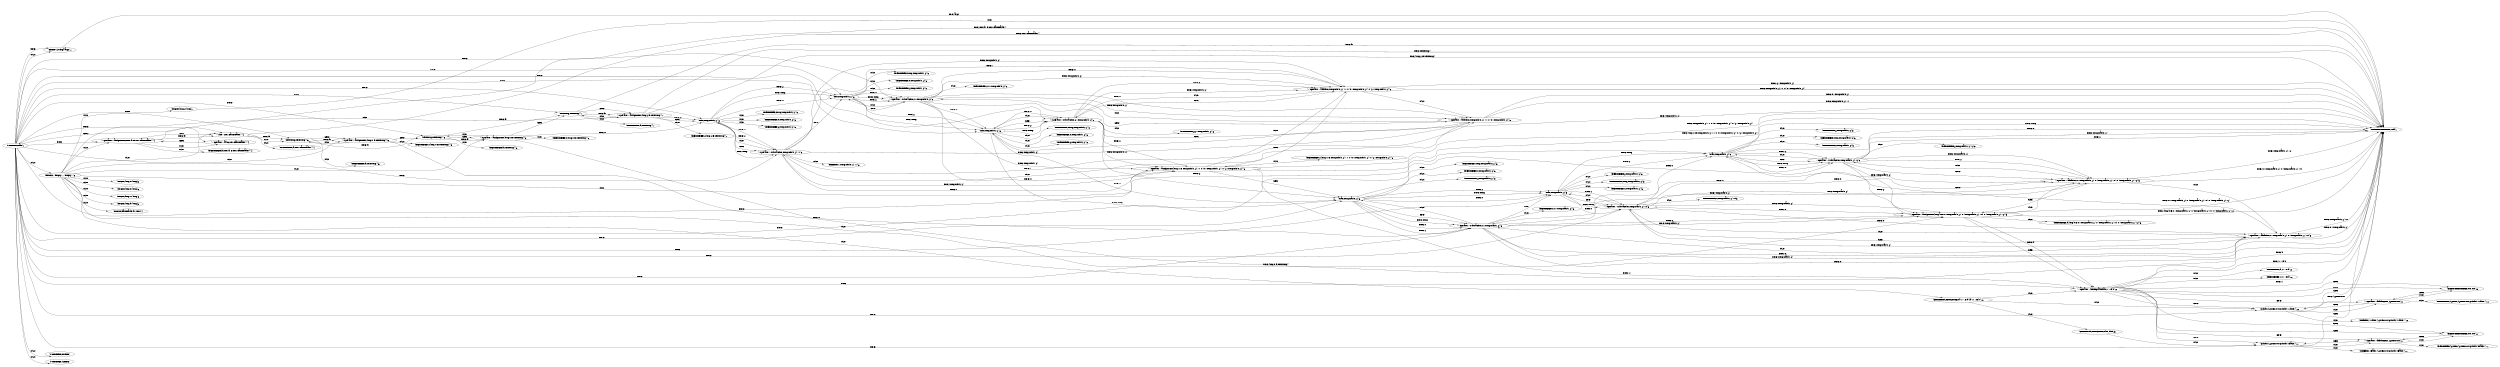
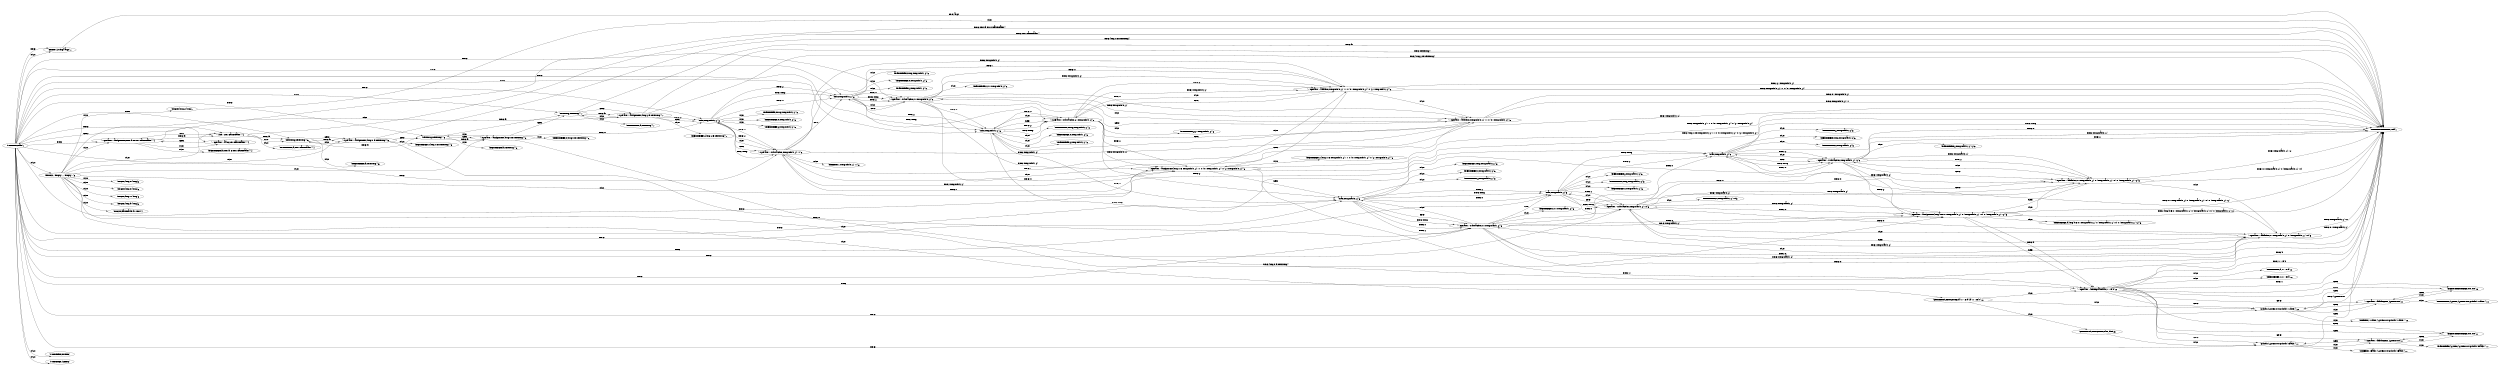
  digraph {
    rankdir=LR
    n1 [label=<(METHOD,main)<SUB>1</SUB>>]
    n2 [label=<(PARAM,String[] args)<SUB>1</SUB>>]
    n3 [label=<(BLOCK,&lt;empty&gt;,&lt;empty&gt;)<SUB>3</SUB>>]
    n4 [label=<(&lt;operator&gt;.assignment,ANY fr = new FastReader())<SUB>4</SUB>>]
    n5 [label=<(&lt;operator&gt;.alloc,new FastReader())<SUB>4</SUB>>]
    n6 [label=<(&lt;init&gt;,new FastReader())<SUB>4</SUB>>]
    n7 [label=<(nextLong,nextLong())<SUB>5</SUB>>]
    n8 [label=<(nextLong,nextLong())<SUB>6</SUB>>]
    n9 [label=<(nextLong,nextLong())<SUB>7</SUB>>]
    n10 [label=<(&lt;operator&gt;.subtraction,Long.min(x, y) - 1)<SUB>8</SUB>>]
    n11 [label=<(min,Long.min(x, y))<SUB>8</SUB>>]
    n12 [label=<(&lt;operator&gt;.subtraction,x - Long.min(x, y))<SUB>8</SUB>>]
    n13 [label=<(min,Long.min(x, y))<SUB>8</SUB>>]
    n14 [label=<(&lt;operator&gt;.subtraction,y - Long.min(x, y))<SUB>8</SUB>>]
    n15 [label=<(min,Long.min(x, y))<SUB>8</SUB>>]
    n16 [label=<(&lt;operator&gt;.subtraction,n - Long.max(x, y))<SUB>9</SUB>>]
    n17 [label=<(max,Long.max(x, y))<SUB>9</SUB>>]
    n18 [label=<(&lt;operator&gt;.subtraction,Long.max(x, y) - x)<SUB>9</SUB>>]
    n19 [label=<(max,Long.max(x, y))<SUB>9</SUB>>]
    n20 [label=<(&lt;operator&gt;.subtraction,Long.max(x, y) - y)<SUB>9</SUB>>]
    n21 [label=<(max,Long.max(x, y))<SUB>9</SUB>>]
    n22 [label=<(&lt;operator&gt;.lessEqualsThan,w &lt;= b)<SUB>10</SUB>>]
    n23 [label=<(println,System.out.println(&quot;White&quot;))<SUB>10</SUB>>]
    n24 [label=<(println,System.out.println(&quot;Black&quot;))<SUB>11</SUB>>]
    n25 [label=<(MODIFIER,PUBLIC)>]
    n26 [label=<(MODIFIER,STATIC)>]
    n27 [label=<(METHOD_RETURN,void)<SUB>1</SUB>>]
    n28 [label=<(LOCAL,FastReader fr: ANY)<SUB>4</SUB>>]
    n29 [label=<(LOCAL,long n: long)<SUB>5</SUB>>]
    n30 [label=<(&lt;operator&gt;.assignment,long n = nextLong())<SUB>5</SUB>>]
    n31 [label=<(LOCAL,long x: long)<SUB>6</SUB>>]
    n32 [label=<(&lt;operator&gt;.assignment,long x = nextLong())<SUB>6</SUB>>]
    n33 [label=<(LOCAL,long y: long)<SUB>7</SUB>>]
    n34 [label=<(&lt;operator&gt;.assignment,long y = nextLong())<SUB>7</SUB>>]
    n35 [label=<(LOCAL,long w: long)<SUB>8</SUB>>]
    n36 [label=<(&lt;operator&gt;.assignment,long w = Long.min(x, y) - 1 + (x - Long.min(x, y)) + (y - Long.min(x, y)))<SUB>8</SUB>>]
    n37 [label=<(LOCAL,long b: long)<SUB>9</SUB>>]
    n38 [label=<(&lt;operator&gt;.assignment,long b = n - Long.max(x, y) + (Long.max(x, y) - x) + (Long.max(x, y) - y))<SUB>9</SUB>>]
    n39 [label=<(CONTROL_STRUCTURE,if (w &lt;= b),if (w &lt;= b))<SUB>10</SUB>>]
    n40 [label=<(IDENTIFIER,fr,ANY fr = new FastReader())<SUB>4</SUB>>]
    n41 [label=<(IDENTIFIER,fr,new FastReader())<SUB>4</SUB>>]
    n42 [label=<(IDENTIFIER,fr,nextLong())<SUB>5</SUB>>]
    n43 [label=<(IDENTIFIER,fr,nextLong())<SUB>6</SUB>>]
    n44 [label=<(IDENTIFIER,fr,nextLong())<SUB>7</SUB>>]
    n45 [label=<(&lt;operator&gt;.addition,Long.min(x, y) - 1 + (x - Long.min(x, y)) + (y - Long.min(x, y)))<SUB>8</SUB>>]
    n46 [label=<(&lt;operator&gt;.addition,Long.min(x, y) - 1 + (x - Long.min(x, y)))<SUB>8</SUB>>]
    n47 [label=<(LITERAL,1,Long.min(x, y) - 1)<SUB>8</SUB>>]
    n48 [label=<(IDENTIFIER,Long,Long.min(x, y))<SUB>8</SUB>>]
    n49 [label=<(IDENTIFIER,x,Long.min(x, y))<SUB>8</SUB>>]
    n50 [label=<(IDENTIFIER,y,Long.min(x, y))<SUB>8</SUB>>]
    n51 [label=<(IDENTIFIER,x,x - Long.min(x, y))<SUB>8</SUB>>]
    n52 [label=<(IDENTIFIER,Long,Long.min(x, y))<SUB>8</SUB>>]
    n53 [label=<(IDENTIFIER,x,Long.min(x, y))<SUB>8</SUB>>]
    n54 [label=<(IDENTIFIER,y,Long.min(x, y))<SUB>8</SUB>>]
    n55 [label=<(IDENTIFIER,y,y - Long.min(x, y))<SUB>8</SUB>>]
    n56 [label=<(IDENTIFIER,Long,Long.min(x, y))<SUB>8</SUB>>]
    n57 [label=<(IDENTIFIER,x,Long.min(x, y))<SUB>8</SUB>>]
    n58 [label=<(IDENTIFIER,y,Long.min(x, y))<SUB>8</SUB>>]
    n59 [label=<(&lt;operator&gt;.addition,n - Long.max(x, y) + (Long.max(x, y) - x) + (Long.max(x, y) - y))<SUB>9</SUB>>]
    n60 [label=<(&lt;operator&gt;.addition,n - Long.max(x, y) + (Long.max(x, y) - x))<SUB>9</SUB>>]
    n61 [label=<(IDENTIFIER,n,n - Long.max(x, y))<SUB>9</SUB>>]
    n62 [label=<(IDENTIFIER,Long,Long.max(x, y))<SUB>9</SUB>>]
    n63 [label=<(IDENTIFIER,x,Long.max(x, y))<SUB>9</SUB>>]
    n64 [label=<(IDENTIFIER,y,Long.max(x, y))<SUB>9</SUB>>]
    n65 [label=<(IDENTIFIER,x,Long.max(x, y) - x)<SUB>9</SUB>>]
    n66 [label=<(IDENTIFIER,Long,Long.max(x, y))<SUB>9</SUB>>]
    n67 [label=<(IDENTIFIER,x,Long.max(x, y))<SUB>9</SUB>>]
    n68 [label=<(IDENTIFIER,y,Long.max(x, y))<SUB>9</SUB>>]
    n69 [label=<(IDENTIFIER,y,Long.max(x, y) - y)<SUB>9</SUB>>]
    n70 [label=<(IDENTIFIER,Long,Long.max(x, y))<SUB>9</SUB>>]
    n71 [label=<(IDENTIFIER,x,Long.max(x, y))<SUB>9</SUB>>]
    n72 [label=<(IDENTIFIER,y,Long.max(x, y))<SUB>9</SUB>>]
    n73 [label=<(IDENTIFIER,w,w &lt;= b)<SUB>10</SUB>>]
    n74 [label=<(IDENTIFIER,b,w &lt;= b)<SUB>10</SUB>>]
    n75 [label=<(&lt;operator&gt;.fieldAccess,System.out)<SUB>10</SUB>>]
    n76 [label=<(FIELD_IDENTIFIER,out,out)<SUB>10</SUB>>]
    n77 [label=<(&lt;operator&gt;.fieldAccess,System.out)<SUB>11</SUB>>]
    n78 [label=<(FIELD_IDENTIFIER,out,out)<SUB>11</SUB>>]
    n79 [label=<(LITERAL,&quot;White&quot;,System.out.println(&quot;White&quot;))<SUB>10</SUB>>]
    n80 [label=<(LITERAL,&quot;Black&quot;,System.out.println(&quot;Black&quot;))<SUB>11</SUB>>]
    n81 [label=<(IDENTIFIER,n,long n = nextLong())<SUB>5</SUB>>]
    n82 [label=<(IDENTIFIER,x,long x = nextLong())<SUB>6</SUB>>]
    n83 [label=<(IDENTIFIER,y,long y = nextLong())<SUB>7</SUB>>]
    n84 [label=<(IDENTIFIER,w,long w = Long.min(x, y) - 1 + (x - Long.min(x, y)) + (y - Long.min(x, y)))<SUB>8</SUB>>]
    n85 [label=<(IDENTIFIER,b,long b = n - Long.max(x, y) + (Long.max(x, y) - x) + (Long.max(x, y) - y))<SUB>9</SUB>>]
    n86 [label=<(CONTROL_STRUCTURE,else,else)<SUB>15</SUB>>]
    n87 [label=<(IDENTIFIER,System,System.out.println(&quot;White&quot;))<SUB>10</SUB>>]
    n88 [label=<(IDENTIFIER,System,System.out.println(&quot;Black&quot;))<SUB>11</SUB>>]
    n1 -> n2 [label="AST: "]
    n1 -> n2 [label="DDG: "]
    n1 -> n3 [label="AST: "]
    n1 -> n4 [label="DDG: "]
    n1 -> n5 [label="CFG: "]
    n1 -> n6 [label="DDG: "]
    n1 -> n7 [label="DDG: "]
    n1 -> n8 [label="DDG: "]
    n1 -> n9 [label="DDG: "]
    n1 -> n10 [label="DDG: "]
    n1 -> n11 [label="DDG: "]
    n1 -> n12 [label="DDG: "]
    n1 -> n13 [label="DDG: "]
    n1 -> n14 [label="DDG: "]
    n1 -> n15 [label="DDG: "]
    n1 -> n16 [label="DDG: "]
    n1 -> n17 [label="DDG: "]
    n1 -> n18 [label="DDG: "]
    n1 -> n19 [label="DDG: "]
    n1 -> n20 [label="DDG: "]
    n1 -> n21 [label="DDG: "]
    n1 -> n22 [label="DDG: "]
    n1 -> n23 [label="DDG: "]
    n1 -> n24 [label="DDG: "]
    n1 -> n25 [label="AST: "]
    n1 -> n26 [label="AST: "]
    n2 -> n27 [label="DDG: args"]
    n3 -> n4 [label="AST: "]
    n3 -> n6 [label="AST: "]
    n3 -> n28 [label="AST: "]
    n3 -> n29 [label="AST: "]
    n3 -> n30 [label="AST: "]
    n3 -> n31 [label="AST: "]
    n3 -> n32 [label="AST: "]
    n3 -> n33 [label="AST: "]
    n3 -> n34 [label="AST: "]
    n3 -> n35 [label="AST: "]
    n3 -> n36 [label="AST: "]
    n3 -> n37 [label="AST: "]
    n3 -> n38 [label="AST: "]
    n3 -> n39 [label="AST: "]
    n4 -> n5 [label="AST: "]
    n4 -> n6 [label="CFG: "]
    n4 -> n6 [label="DDG: fr"]
-   n4 -> n27 [label="DDG: ANY fr = new FastReader()"]
+   n4 -> n27 [label="DDG: ANY fr = out FastReader()"]
    n4 -> n40 [label="AST: "]
    n5 -> n4 [label="CFG: "]
    n6 -> n7 [label="CFG: "]
    n6 -> n7 [label="DDG: fr"]
    n6 -> n27 [label="DDG: new FastReader()"]
    n6 -> n41 [label="AST: "]
    n7 -> n8 [label="DDG: fr"]
    n7 -> n30 [label="CFG: "]
    n7 -> n30 [label="DDG: fr"]
    n7 -> n42 [label="AST: "]
    n8 -> n9 [label="DDG: fr"]
    n8 -> n32 [label="CFG: "]
    n8 -> n32 [label="DDG: fr"]
    n8 -> n43 [label="AST: "]
    n9 -> n27 [label="DDG: fr"]
    n9 -> n34 [label="CFG: "]
    n9 -> n34 [label="DDG: fr"]
    n9 -> n44 [label="AST: "]
    n10 -> n11 [label="AST: "]
    n10 -> n13 [label="CFG: "]
    n10 -> n36 [label="DDG: Long.min(x, y)"]
    n10 -> n36 [label="DDG: 1"]
    n10 -> n45 [label="DDG: Long.min(x, y)"]
    n10 -> n45 [label="DDG: 1"]
    n10 -> n46 [label="DDG: Long.min(x, y)"]
    n10 -> n46 [label="DDG: 1"]
    n10 -> n47 [label="AST: "]
    n11 -> n10 [label="CFG: "]
    n11 -> n10 [label="DDG: Long"]
    n11 -> n10 [label="DDG: x"]
    n11 -> n10 [label="DDG: y"]
    n11 -> n13 [label="DDG: Long"]
    n11 -> n13 [label="DDG: x"]
    n11 -> n13 [label="DDG: y"]
    n11 -> n48 [label="AST: "]
    n11 -> n49 [label="AST: "]
    n11 -> n50 [label="AST: "]
    n12 -> n13 [label="AST: "]
    n12 -> n15 [label="DDG: x"]
    n12 -> n36 [label="DDG: x"]
    n12 -> n36 [label="DDG: Long.min(x, y)"]
    n12 -> n45 [label="DDG: x"]
    n12 -> n45 [label="DDG: Long.min(x, y)"]
    n12 -> n46 [label="CFG: "]
    n12 -> n46 [label="DDG: x"]
    n12 -> n46 [label="DDG: Long.min(x, y)"]
    n12 -> n51 [label="AST: "]
    n13 -> n12 [label="CFG: "]
    n13 -> n12 [label="DDG: x"]
    n13 -> n12 [label="DDG: Long"]
    n13 -> n12 [label="DDG: y"]
    n13 -> n15 [label="DDG: Long"]
    n13 -> n15 [label="DDG: y"]
    n13 -> n52 [label="AST: "]
    n13 -> n53 [label="AST: "]
    n13 -> n54 [label="AST: "]
    n14 -> n15 [label="AST: "]
    n14 -> n17 [label="DDG: y"]
    n14 -> n27 [label="DDG: Long.min(x, y)"]
    n14 -> n36 [label="DDG: y"]
    n14 -> n36 [label="DDG: Long.min(x, y)"]
    n14 -> n45 [label="CFG: "]
    n14 -> n45 [label="DDG: y"]
    n14 -> n45 [label="DDG: Long.min(x, y)"]
    n14 -> n55 [label="AST: "]
    n15 -> n14 [label="CFG: "]
    n15 -> n14 [label="DDG: y"]
    n15 -> n14 [label="DDG: Long"]
    n15 -> n14 [label="DDG: x"]
    n15 -> n17 [label="DDG: Long"]
    n15 -> n17 [label="DDG: x"]
    n15 -> n56 [label="AST: "]
    n15 -> n57 [label="AST: "]
    n15 -> n58 [label="AST: "]
    n16 -> n17 [label="AST: "]
    n16 -> n19 [label="CFG: "]
    n16 -> n27 [label="DDG: n"]
    n16 -> n38 [label="DDG: n"]
    n16 -> n38 [label="DDG: Long.max(x, y)"]
    n16 -> n59 [label="DDG: n"]
    n16 -> n59 [label="DDG: Long.max(x, y)"]
    n16 -> n60 [label="DDG: n"]
    n16 -> n60 [label="DDG: Long.max(x, y)"]
    n16 -> n61 [label="AST: "]
    n17 -> n16 [label="CFG: "]
    n17 -> n16 [label="DDG: Long"]
    n17 -> n16 [label="DDG: x"]
    n17 -> n16 [label="DDG: y"]
    n17 -> n19 [label="DDG: Long"]
    n17 -> n19 [label="DDG: x"]
    n17 -> n19 [label="DDG: y"]
    n17 -> n62 [label="AST: "]
    n17 -> n63 [label="AST: "]
    n17 -> n64 [label="AST: "]
    n18 -> n19 [label="AST: "]
    n18 -> n21 [label="DDG: x"]
    n18 -> n38 [label="DDG: Long.max(x, y)"]
    n18 -> n38 [label="DDG: x"]
    n18 -> n59 [label="DDG: Long.max(x, y)"]
    n18 -> n59 [label="DDG: x"]
    n18 -> n60 [label="CFG: "]
    n18 -> n60 [label="DDG: Long.max(x, y)"]
    n18 -> n60 [label="DDG: x"]
    n18 -> n65 [label="AST: "]
    n19 -> n18 [label="CFG: "]
    n19 -> n18 [label="DDG: Long"]
    n19 -> n18 [label="DDG: x"]
    n19 -> n18 [label="DDG: y"]
    n19 -> n21 [label="DDG: Long"]
    n19 -> n21 [label="DDG: y"]
    n19 -> n66 [label="AST: "]
    n19 -> n67 [label="AST: "]
    n19 -> n68 [label="AST: "]
    n20 -> n21 [label="AST: "]
    n20 -> n27 [label="DDG: Long.max(x, y)"]
    n20 -> n27 [label="DDG: y"]
    n20 -> n38 [label="DDG: Long.max(x, y)"]
    n20 -> n38 [label="DDG: y"]
    n20 -> n59 [label="CFG: "]
    n20 -> n59 [label="DDG: Long.max(x, y)"]
    n20 -> n59 [label="DDG: y"]
    n20 -> n69 [label="AST: "]
    n21 -> n20 [label="CFG: "]
    n21 -> n20 [label="DDG: Long"]
    n21 -> n20 [label="DDG: x"]
    n21 -> n20 [label="DDG: y"]
    n21 -> n27 [label="DDG: Long"]
    n21 -> n27 [label="DDG: x"]
    n21 -> n70 [label="AST: "]
    n21 -> n71 [label="AST: "]
    n21 -> n72 [label="AST: "]
    n22 -> n23 [label="CDG: "]
    n22 -> n24 [label="CDG: "]
    n22 -> n27 [label="DDG: w"]
    n22 -> n27 [label="DDG: b"]
    n22 -> n27 [label="DDG: w &lt;= b"]
    n22 -> n73 [label="AST: "]
    n22 -> n74 [label="AST: "]
    n22 -> n75 [label="CDG: "]
    n22 -> n76 [label="CFG: "]
    n22 -> n76 [label="CDG: "]
    n22 -> n77 [label="CDG: "]
    n22 -> n78 [label="CFG: "]
    n22 -> n78 [label="CDG: "]
    n23 -> n27 [label="CFG: "]
    n23 -> n27 [label="DDG: System.out"]
    n23 -> n75 [label="AST: "]
    n23 -> n79 [label="AST: "]
    n24 -> n27 [label="CFG: "]
    n24 -> n77 [label="AST: "]
    n24 -> n80 [label="AST: "]
    n30 -> n7 [label="AST: "]
    n30 -> n8 [label="CFG: "]
    n30 -> n16 [label="DDG: n"]
+   n30 -> n27 [label="DDG: long n = nextLong()"]
    n30 -> n81 [label="AST: "]
    n32 -> n8 [label="AST: "]
    n32 -> n9 [label="CFG: "]
    n32 -> n11 [label="DDG: x"]
    n32 -> n27 [label="DDG: long x = nextLong()"]
    n32 -> n82 [label="AST: "]
    n33 -> n27 [label="AST: "]
    n34 -> n9 [label="AST: "]
    n34 -> n11 [label="CFG: "]
    n34 -> n11 [label="DDG: y"]
    n34 -> n27 [label="DDG: nextLong()"]
    n34 -> n27 [label="DDG: long y = nextLong()"]
    n34 -> n83 [label="AST: "]
    n36 -> n17 [label="CFG: "]
    n36 -> n22 [label="DDG: w"]
    n36 -> n27 [label="DDG: Long.min(x, y) - 1 + (x - Long.min(x, y)) + (y - Long.min(x, y))"]
    n36 -> n27 [label="DDG: long w = Long.min(x, y) - 1 + (x - Long.min(x, y)) + (y - Long.min(x, y))"]
    n36 -> n45 [label="AST: "]
    n36 -> n84 [label="AST: "]
    n38 -> n22 [label="CFG: "]
    n38 -> n22 [label="DDG: b"]
    n38 -> n27 [label="DDG: n - Long.max(x, y) + (Long.max(x, y) - x) + (Long.max(x, y) - y)"]
    n38 -> n27 [label="DDG: long b = n - Long.max(x, y) + (Long.max(x, y) - x) + (Long.max(x, y) - y)"]
    n38 -> n59 [label="AST: "]
    n38 -> n85 [label="AST: "]
    n39 -> n22 [label="AST: "]
    n39 -> n23 [label="AST: "]
    n39 -> n86 [label="AST: "]
    n45 -> n14 [label="AST: "]
    n45 -> n27 [label="DDG: Long.min(x, y) - 1 + (x - Long.min(x, y))"]
    n45 -> n27 [label="DDG: y - Long.min(x, y)"]
    n45 -> n36 [label="CFG: "]
    n45 -> n46 [label="AST: "]
    n46 -> n10 [label="AST: "]
    n46 -> n12 [label="AST: "]
    n46 -> n15 [label="CFG: "]
    n46 -> n27 [label="DDG: Long.min(x, y) - 1"]
    n46 -> n27 [label="DDG: x - Long.min(x, y)"]
    n59 -> n20 [label="AST: "]
    n59 -> n27 [label="DDG: n - Long.max(x, y) + (Long.max(x, y) - x)"]
    n59 -> n27 [label="DDG: Long.max(x, y) - y"]
    n59 -> n38 [label="CFG: "]
    n59 -> n60 [label="AST: "]
    n60 -> n16 [label="AST: "]
    n60 -> n18 [label="AST: "]
    n60 -> n21 [label="CFG: "]
    n60 -> n27 [label="DDG: n - Long.max(x, y)"]
    n60 -> n27 [label="DDG: Long.max(x, y) - x"]
    n75 -> n23 [label="CFG: "]
    n75 -> n76 [label="AST: "]
    n75 -> n87 [label="AST: "]
    n76 -> n75 [label="CFG: "]
    n77 -> n24 [label="CFG: "]
    n77 -> n78 [label="AST: "]
    n77 -> n88 [label="AST: "]
    n78 -> n77 [label="CFG: "]
    n86 -> n24 [label="AST: "]
  }
